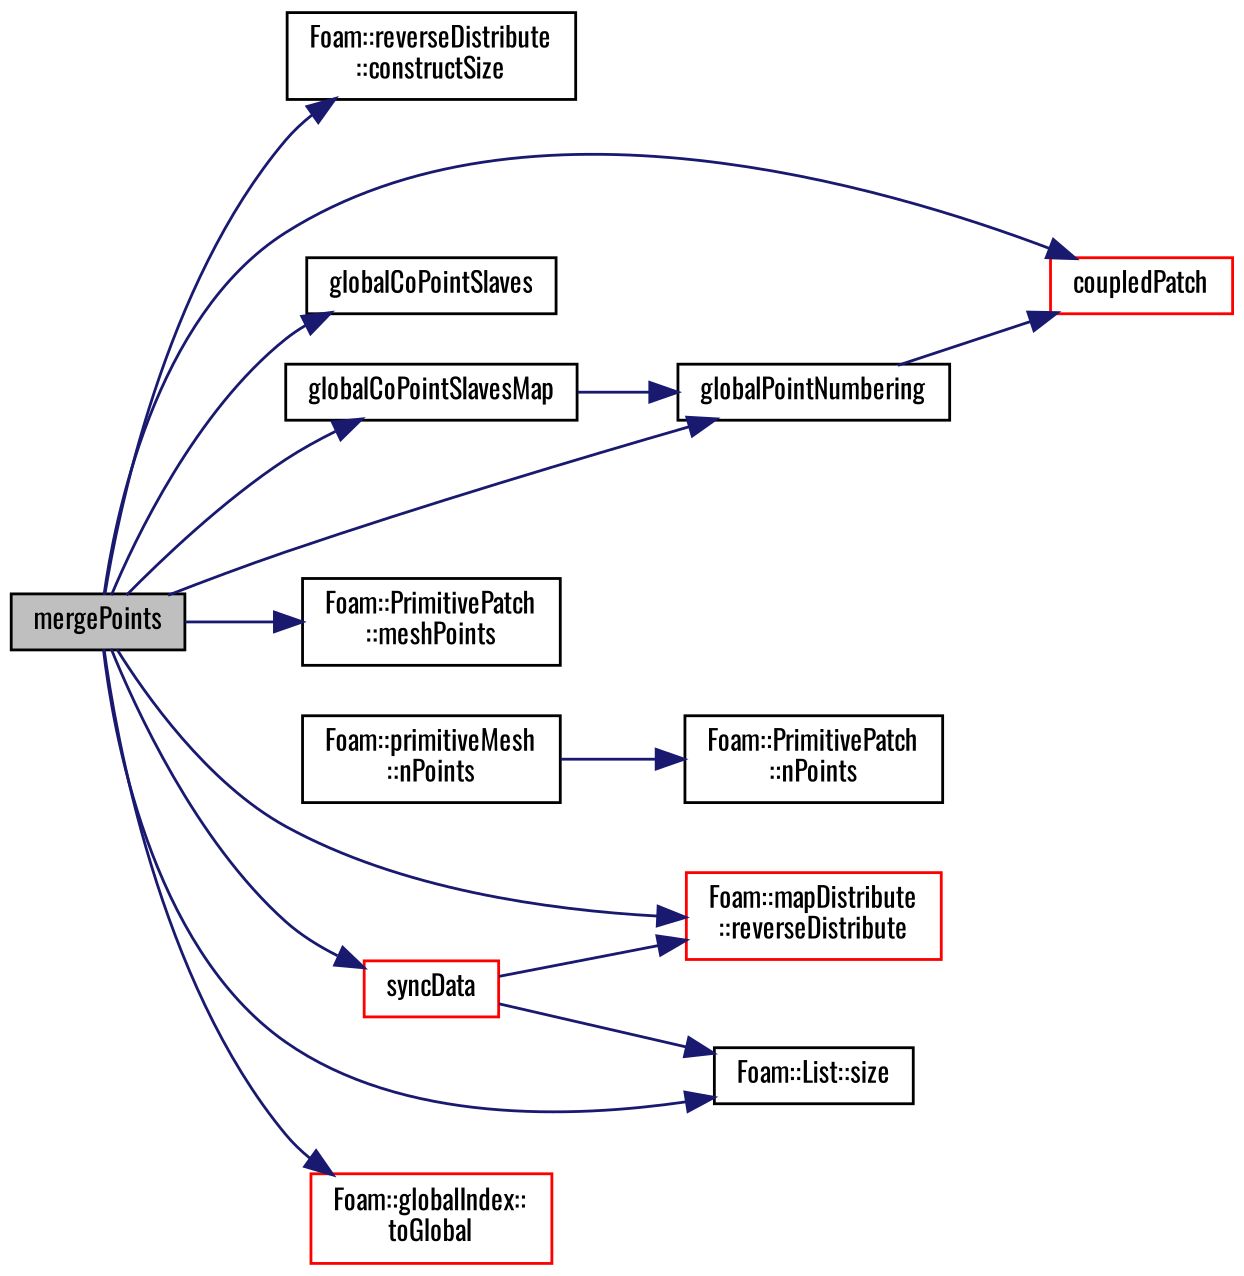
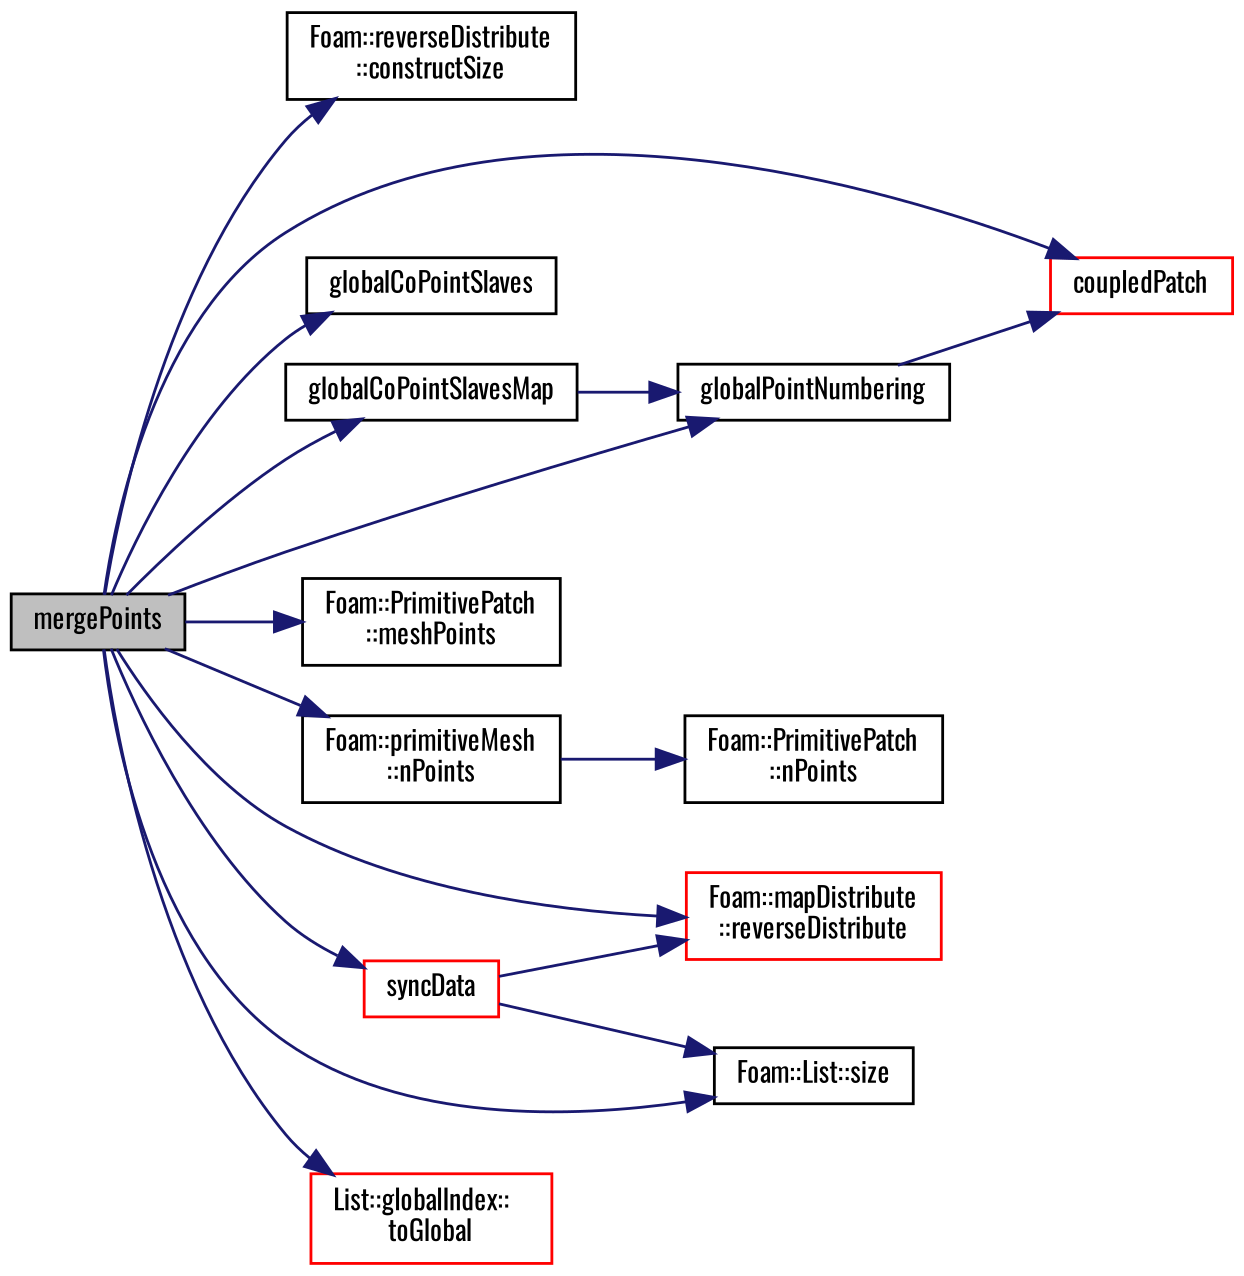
  digraph {
    fontname=Oswald
    rankdir=LR
    node [color=black fontname=Oswald fontsize=10 shape=record]
    edge [color=midnightblue fontname=Oswald fontsize=10 labelfontname=Helvetica labelfontsize=10 style=solid]
    n1 [fillcolor=grey75 fontcolor=black height=0.2 label=mergePoints style=filled width=0.4]
    n2 [height=0.2 label="Foam::reverseDistribute\l::constructSize" width=0.4]
    n3 [color=red height=0.2 label=coupledPatch width=0.4]
    n4 [height=0.2 label=globalCoPointSlaves width=0.4]
    n5 [height=0.2 label=globalCoPointSlavesMap width=0.4]
    n6 [height=0.2 label=globalPointNumbering width=0.4]
    n7 [height=0.2 label="Foam::PrimitivePatch\l::meshPoints" width=0.4]
    n8 [height=0.2 label="Foam::primitiveMesh\l::nPoints" width=0.4]
    n9 [color=red height=0.2 label="Foam::mapDistribute\l::reverseDistribute" width=0.4]
    n10 [height=0.2 label="Foam::List::size" width=0.4]
    n11 [color=red height=0.2 label=syncData width=0.4]
-   n12 [color=red height=0.2 label="Foam::globalIndex::\ltoGlobal" width=0.4]
+   n12 [color=red height=0.2 label="List::globalIndex::\ltoGlobal" width=0.4]
    n13 [height=0.2 label="Foam::PrimitivePatch\l::nPoints" width=0.4]
    n1 -> n2
    n1 -> n3
    n1 -> n4
    n1 -> n5
    n1 -> n6
    n1 -> n7
+   n1 -> n8
    n1 -> n9
    n1 -> n10
    n1 -> n11
    n1 -> n12
    n5 -> n6
    n6 -> n3
    n8 -> n13
    n11 -> n9
    n11 -> n10
  }
